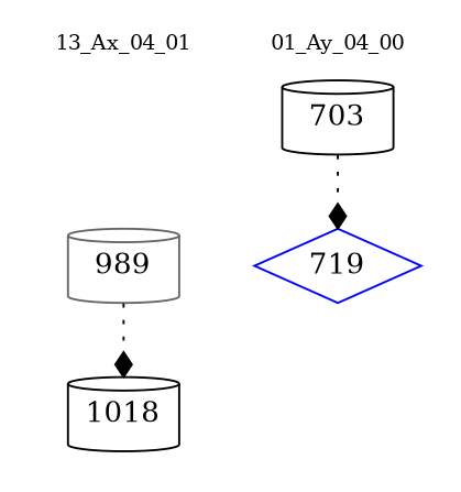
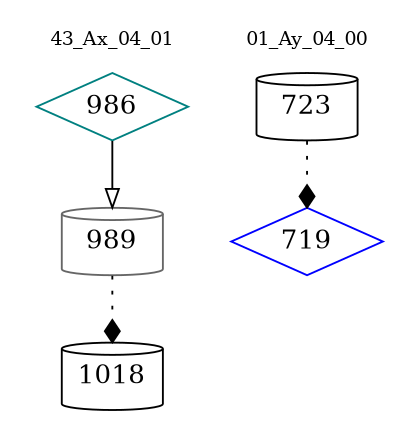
  digraph {
    node [color=black shape=cylinder]
    edge [arrowhead=diamond color=black style=dotted]
+   n1 [color=teal label=986 shape=diamond]
    n2 [color=gray40 label=989]
    n3 [label=1018]
-   n4 [label=703]
+   n4 [label=723]
    n5 [color=blue label=719 shape=diamond]
    subgraph cluster_1 {
      color=white
      fontsize=10
-     label="13_Ax_04_01"
+     label="43_Ax_04_01"
+     n1
      n2
      n3
    }
    subgraph cluster_2 {
      color=white
      fontsize=10
      label="01_Ay_04_00"
      n4
      n5
    }
+   n1 -> n2 [arrowhead=onormal style=solid]
    n2 -> n3
    n4 -> n5
  }
